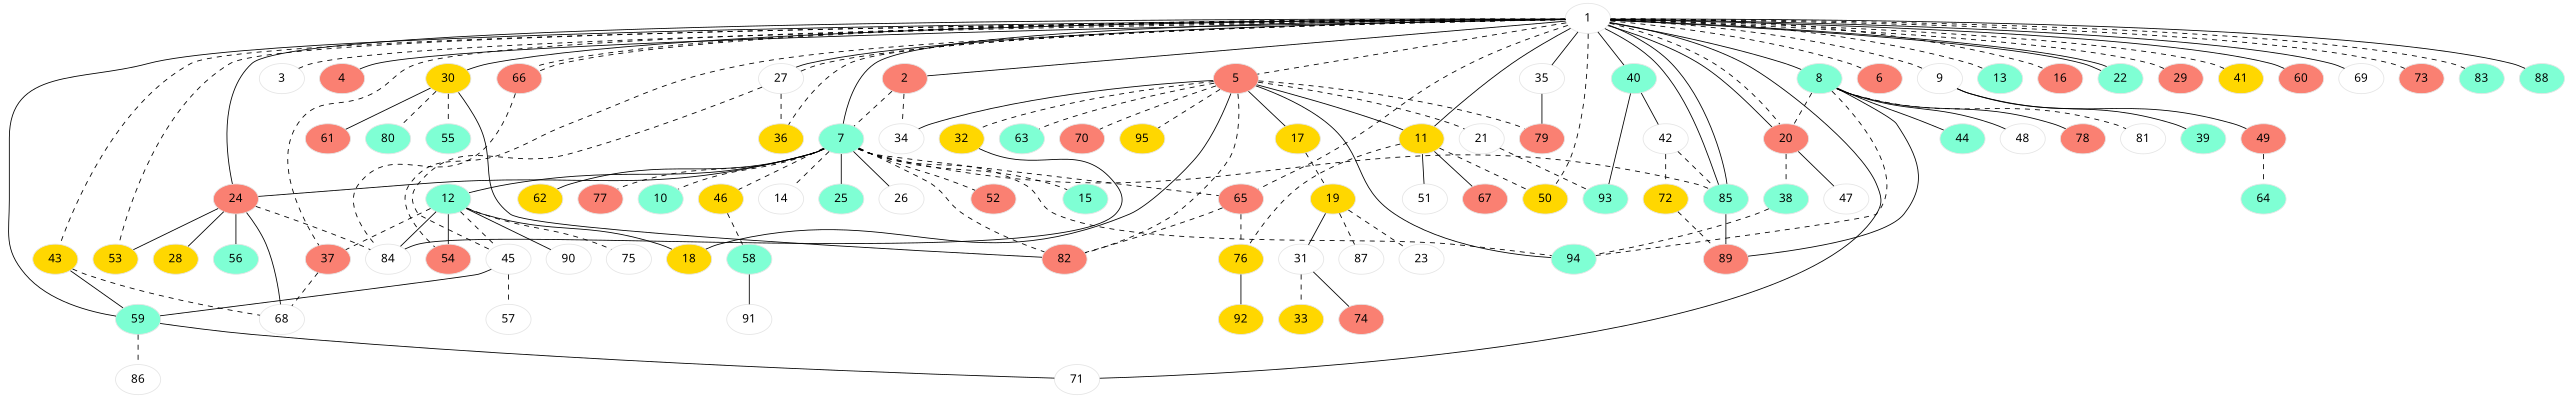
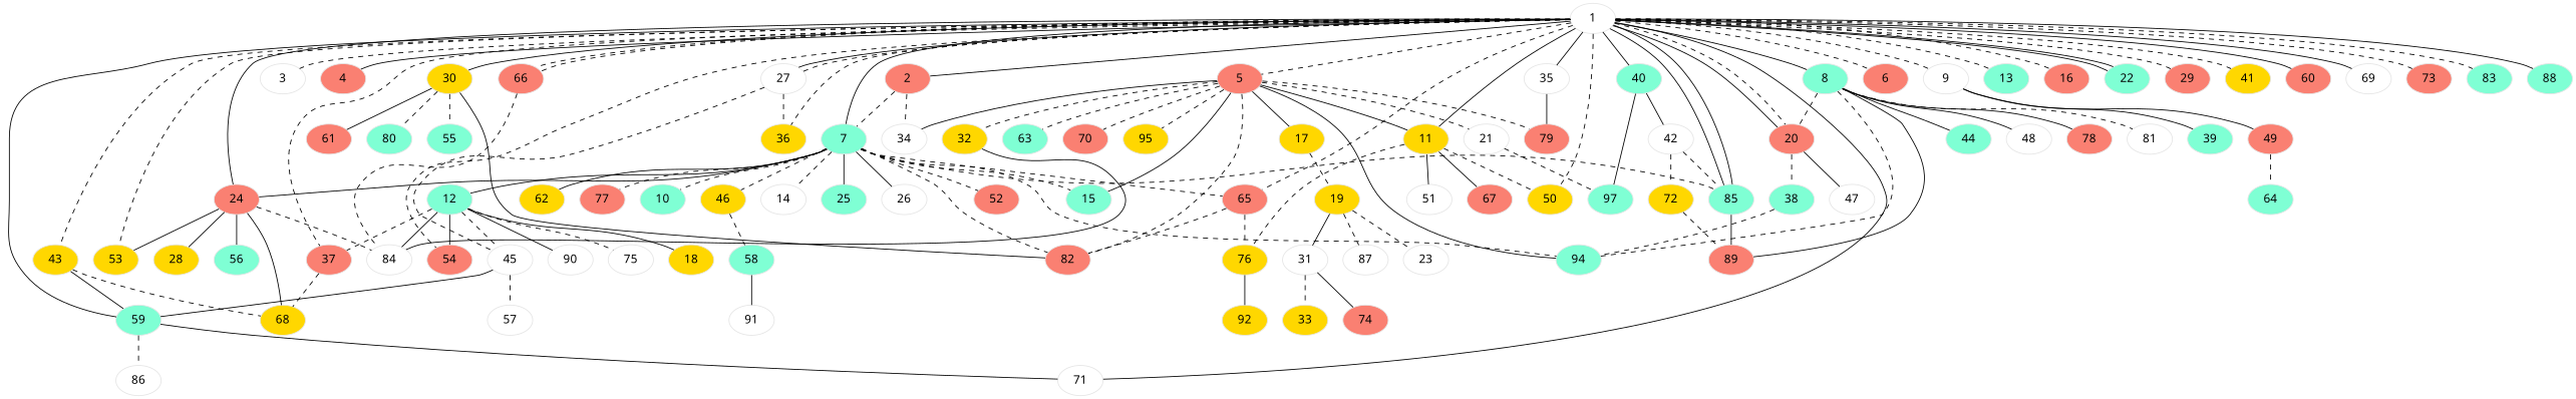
  graph {
    fontname="Noto Sans"
    node [color=gray90 fillcolor=white fontname="Noto Sans" style=filled]
    edge [fontname="Noto Sans" style=dashed]
    2 [fillcolor=salmon]
    1
    3
    4 [fillcolor=salmon]
    5 [fillcolor=salmon]
    6 [fillcolor=salmon]
    7 [fillcolor=aquamarine]
    8 [fillcolor=aquamarine]
    9
    11 [fillcolor=gold]
    13 [fillcolor=aquamarine]
    16 [fillcolor=salmon]
    20 [fillcolor=salmon]
    22 [fillcolor=aquamarine]
    24 [fillcolor=salmon]
    27
    29 [fillcolor=salmon]
    30 [fillcolor=gold]
    35
    36 [fillcolor=gold]
    37 [fillcolor=salmon]
    40 [fillcolor=aquamarine]
    41 [fillcolor=gold]
    43 [fillcolor=gold]
    50 [fillcolor=gold]
    53 [fillcolor=gold]
    54 [fillcolor=salmon]
    59 [fillcolor=aquamarine]
    60 [fillcolor=salmon]
    65 [fillcolor=salmon]
    66 [fillcolor=salmon]
    69
    71
    73 [fillcolor=salmon]
    83 [fillcolor=aquamarine]
    85 [fillcolor=aquamarine]
    88 [fillcolor=aquamarine]
    34
    17 [fillcolor=gold]
    18 [fillcolor=gold]
    21
    32 [fillcolor=gold]
    63 [fillcolor=aquamarine]
    70 [fillcolor=salmon]
    79 [fillcolor=salmon]
    82 [fillcolor=salmon]
    94 [fillcolor=aquamarine]
    95 [fillcolor=gold]
    10 [fillcolor=aquamarine]
    12 [fillcolor=aquamarine]
    14
    15 [fillcolor=aquamarine]
    25 [fillcolor=aquamarine]
    26
    46 [fillcolor=gold]
    52 [fillcolor=salmon]
    62 [fillcolor=gold]
    77 [fillcolor=salmon]
    44 [fillcolor=aquamarine]
    48
    78 [fillcolor=salmon]
    81
    89 [fillcolor=salmon]
    39 [fillcolor=aquamarine]
    49 [fillcolor=salmon]
    51
    67 [fillcolor=salmon]
    76 [fillcolor=gold]
    38 [fillcolor=aquamarine]
    47
    84
    28 [fillcolor=gold]
    56 [fillcolor=aquamarine]
-   68
+   68 [fillcolor=gold]
    45
    55 [fillcolor=aquamarine]
    61 [fillcolor=salmon]
    80 [fillcolor=aquamarine]
-   93 [fillcolor=aquamarine]
+   93 [fillcolor=aquamarine label=97]
    42
    86
    19 [fillcolor=gold]
    75
    90
    58 [fillcolor=aquamarine]
    64 [fillcolor=aquamarine]
    92 [fillcolor=gold]
    57
    23
    31
    87
    33 [fillcolor=gold]
    74 [fillcolor=salmon]
    72 [fillcolor=gold]
    91
    2 -- 7
    2 -- 34
    1 -- 2 [style=solid]
    1 -- 3
    1 -- 4 [style=solid]
    1 -- 5
    1 -- 6
    1 -- 7 [style=solid]
    1 -- 8 [style=solid]
    1 -- 9
    1 -- 11 [style=solid]
    1 -- 13
    1 -- 16
    1 -- 20 [style=solid]
    1 -- 20
    1 -- 22 [style=solid]
    1 -- 22 [style=solid]
    1 -- 24 [style=solid]
    1 -- 27 [style=solid]
    1 -- 27
    1 -- 29
    1 -- 30 [style=solid]
    1 -- 35 [style=solid]
    1 -- 36
    1 -- 37
    1 -- 40 [style=solid]
    1 -- 41
    1 -- 43
    1 -- 50
    1 -- 53
    1 -- 54
    1 -- 59 [style=solid]
    1 -- 60 [style=solid]
    1 -- 65
    1 -- 66
    1 -- 66
    1 -- 69 [style=solid]
    1 -- 71 [style=solid]
    1 -- 73
    1 -- 83
    1 -- 85 [style=solid]
    1 -- 85 [style=solid]
    1 -- 88 [style=solid]
    5 -- 11 [style=solid]
    5 -- 34 [style=solid]
    5 -- 17 [style=solid]
-   5 -- 18 [style=solid]
+   5 -- 15 [style=solid]
    5 -- 21
    5 -- 32
    5 -- 63
    5 -- 70
    5 -- 79
    5 -- 82
    5 -- 94 [style=solid]
    5 -- 95
    7 -- 24 [style=solid]
    7 -- 65
    7 -- 85
    7 -- 82
    7 -- 94
    7 -- 10
    7 -- 12 [style=solid]
    7 -- 14
    7 -- 15
    7 -- 25 [style=solid]
    7 -- 26 [style=solid]
    7 -- 46
    7 -- 52
    7 -- 62 [style=solid]
    7 -- 77
    8 -- 20
    8 -- 94
    8 -- 44 [style=solid]
    8 -- 48 [style=solid]
    8 -- 78 [style=solid]
    8 -- 81
    8 -- 89 [style=solid]
    9 -- 39 [style=solid]
    9 -- 49 [style=solid]
    11 -- 50
    11 -- 51 [style=solid]
    11 -- 67 [style=solid]
    11 -- 76
    20 -- 38
    20 -- 47 [style=solid]
    24 -- 53 [style=solid]
    24 -- 84
    24 -- 28 [style=solid]
    24 -- 56 [style=solid]
    24 -- 68 [style=solid]
    27 -- 36
    27 -- 45
    30 -- 82 [style=solid]
    30 -- 55
    30 -- 61 [style=solid]
    30 -- 80
    35 -- 79 [style=solid]
    37 -- 68
    40 -- 93 [style=solid]
    40 -- 42 [style=solid]
    43 -- 59 [style=solid]
    43 -- 68
    59 -- 71 [style=solid]
    59 -- 86
    65 -- 82
    65 -- 76
    66 -- 84
    85 -- 89 [style=solid]
    17 -- 19
    21 -- 93
    32 -- 84 [style=solid]
    12 -- 37
    12 -- 54 [style=solid]
    12 -- 18 [style=solid]
    12 -- 84 [style=solid]
    12 -- 45
    12 -- 75
    12 -- 90 [style=solid]
    46 -- 58
    49 -- 64
    76 -- 92 [style=solid]
    38 -- 94
    45 -- 59 [style=solid]
    45 -- 57
    42 -- 85
    42 -- 72
    19 -- 23
    19 -- 31 [style=solid]
    19 -- 87
    58 -- 91 [style=solid]
    31 -- 33
    31 -- 74 [style=solid]
    72 -- 89
  }
